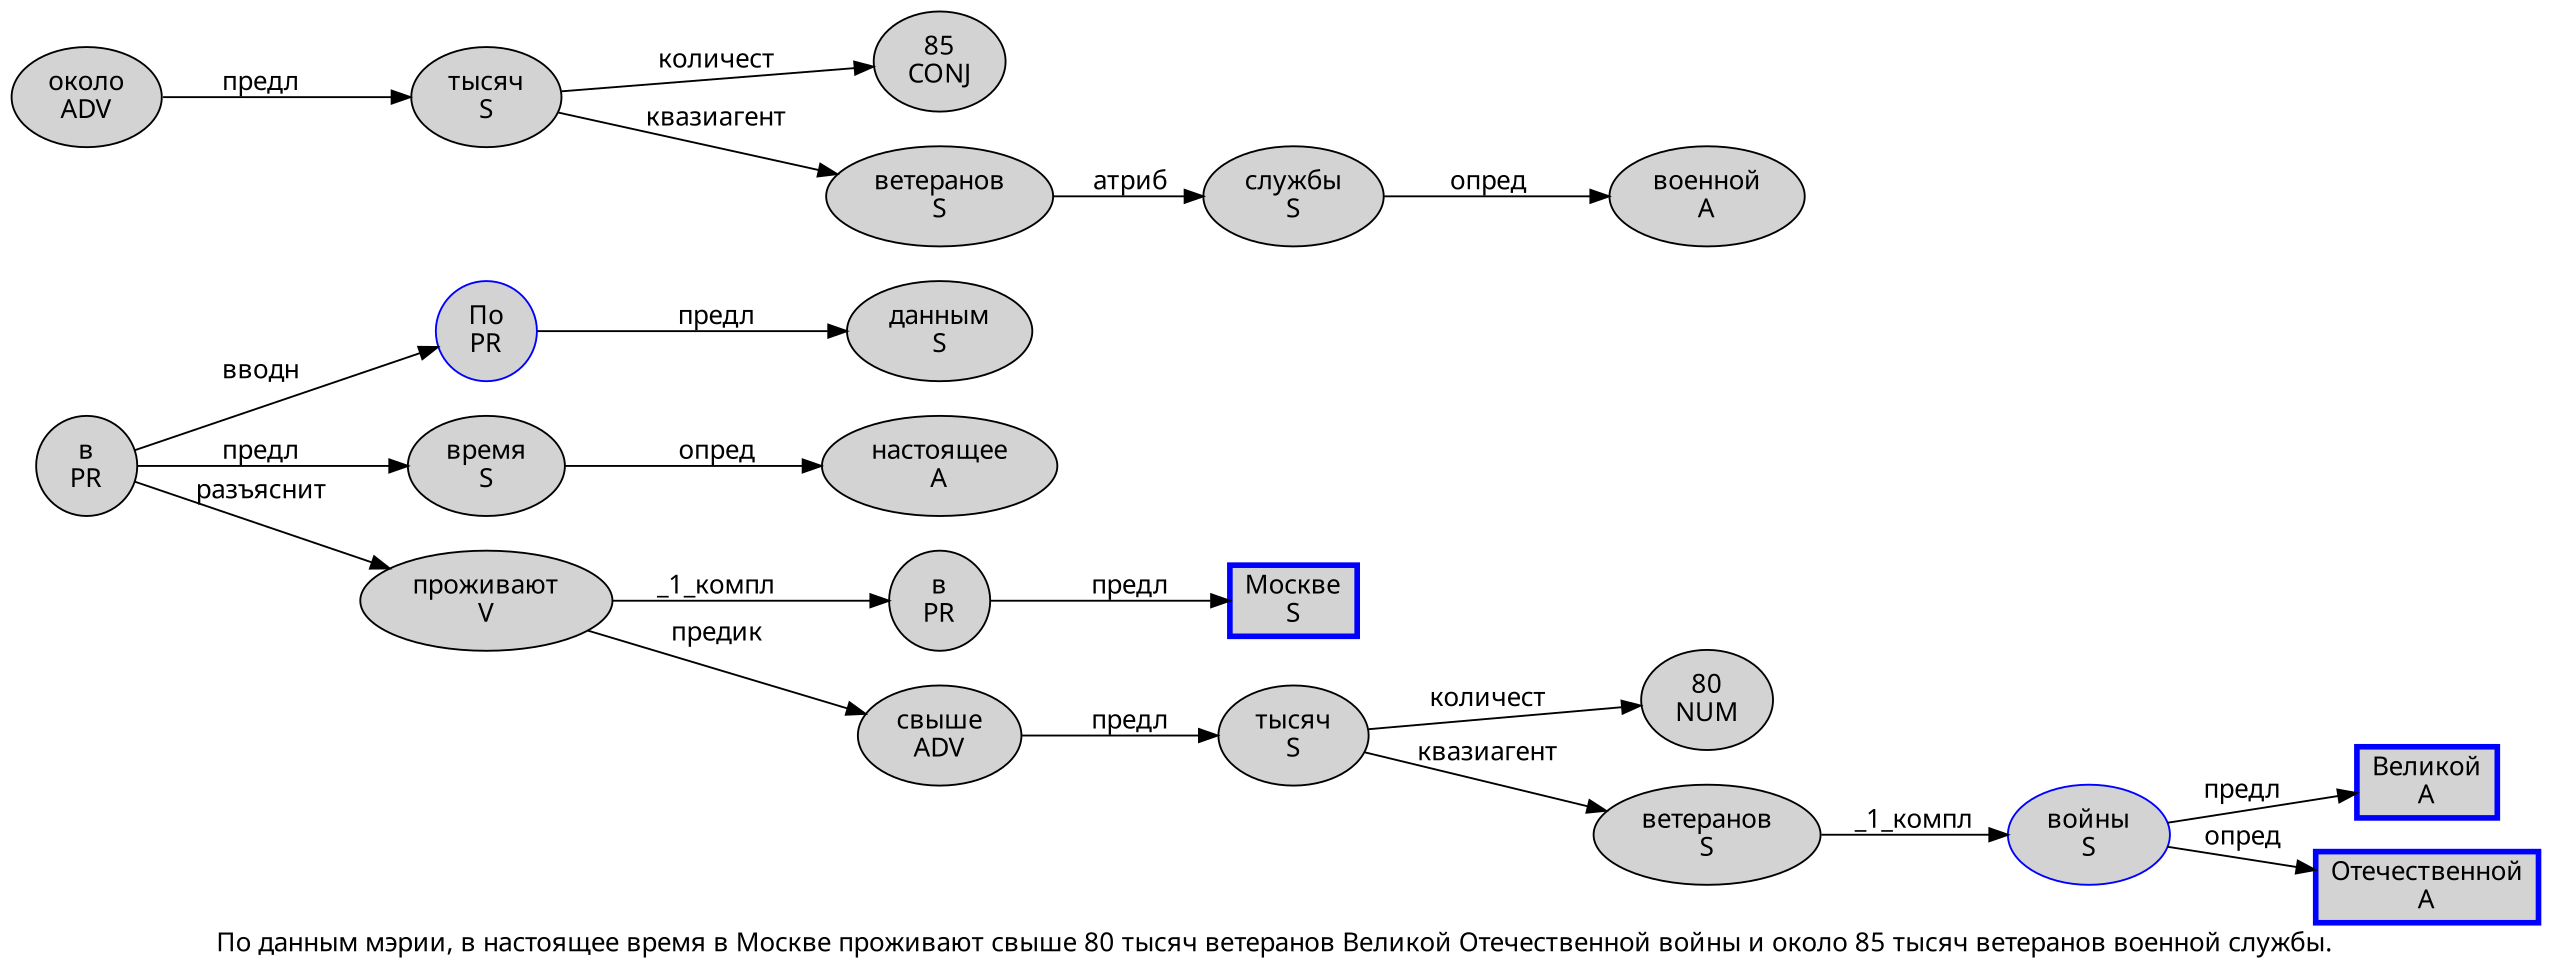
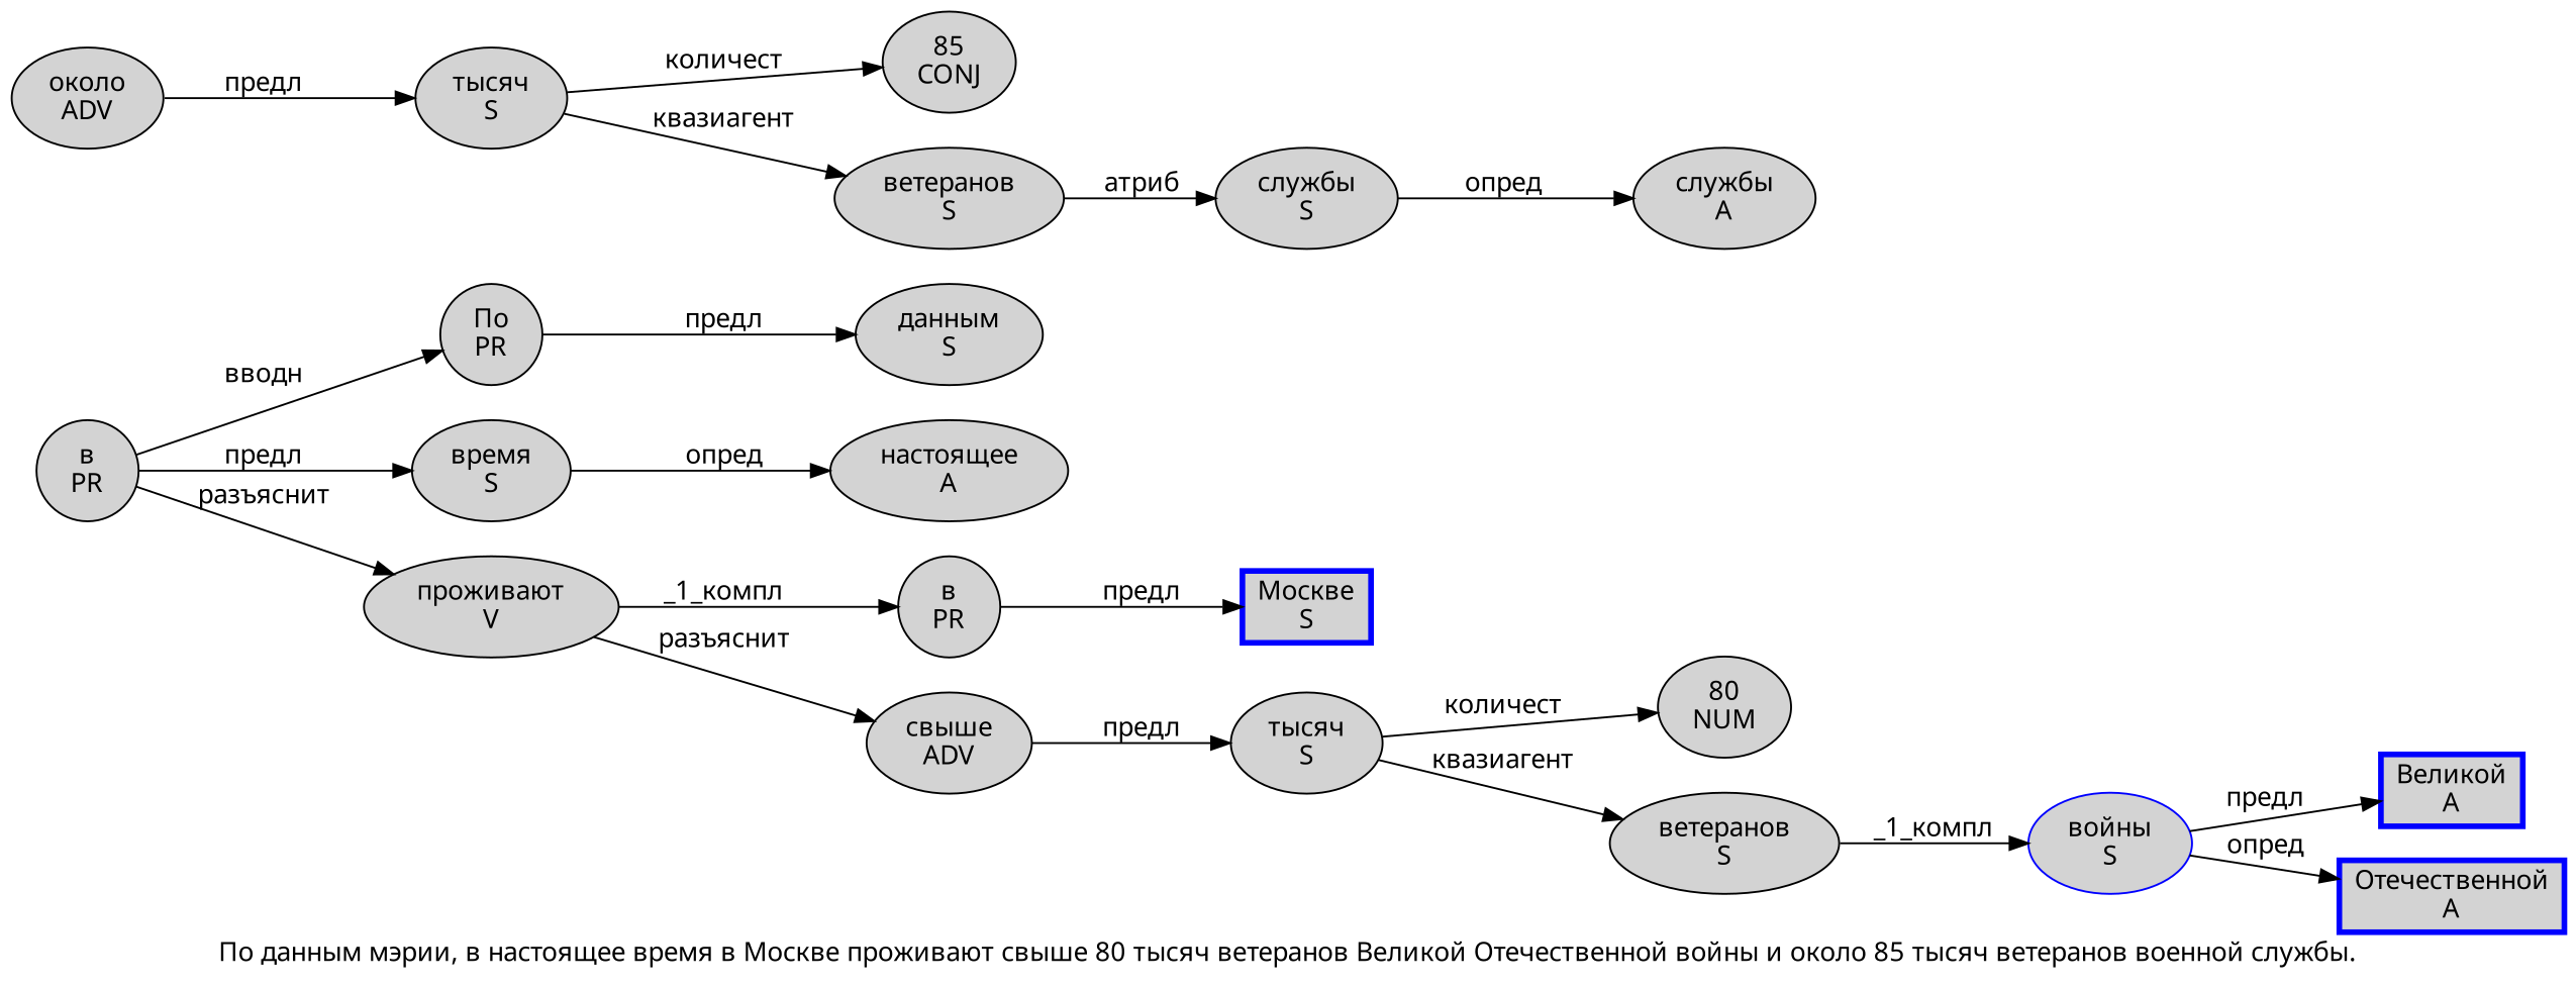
  digraph {
    fontname="Noto Sans"
    label="По данным мэрии, в настоящее время в Москве проживают свыше 80 тысяч ветеранов Великой Отечественной войны и около 85 тысяч ветеранов военной службы."
    rankdir=LR
    node [fillcolor=lightgray fontname="Noto Sans" penwidth=1 shape=ellipse style=filled]
    edge [fontname="Noto Sans"]
-   n1 [label="По\nPR" color=blue]
+   n1 [label="По\nPR"]
    n2 [label="данным\nS"]
    n3 [label="в\nPR"]
    n4 [label="время\nS"]
    n5 [label="проживают\nV"]
    n6 [label="настоящее\nA"]
    n7 [label="в\nPR"]
    n8 [label="свыше\nADV"]
    n9 [color=blue label="Москве\nS" penwidth=3 shape=box]
    n10 [label="тысяч\nS"]
    n11 [label="80\nNUM"]
    n12 [label="ветеранов\nS"]
    n13 [color=blue label="войны\nS"]
    n14 [color=blue label="Великой\nA" penwidth=3 shape=box]
    n15 [color=blue label="Отечественной\nA" penwidth=3 shape=box]
    n16 [label="около\nADV"]
    n17 [label="тысяч\nS"]
    n18 [label="85\nCONJ"]
    n19 [label="ветеранов\nS"]
    n20 [label="службы\nS"]
-   n21 [label="военной\nA"]
+   n21 [label="службы\nA"]
    n1 -> n2 [label="предл"]
    n3 -> n1 [label="вводн"]
    n3 -> n4 [label="предл"]
    n3 -> n5 [label="разъяснит"]
    n4 -> n6 [label="опред"]
    n5 -> n7 [label="_1_компл"]
-   n5 -> n8 [label="предик"]
+   n5 -> n8 [label="разъяснит"]
    n7 -> n9 [label="предл"]
    n8 -> n10 [label="предл"]
    n10 -> n11 [label="количест"]
    n10 -> n12 [label="квазиагент"]
    n12 -> n13 [label="_1_компл"]
    n13 -> n14 [label="предл"]
    n13 -> n15 [label="опред"]
    n16 -> n17 [label="предл"]
    n17 -> n18 [label="количест"]
    n17 -> n19 [label="квазиагент"]
    n19 -> n20 [label="атриб"]
    n20 -> n21 [label="опред"]
  }
